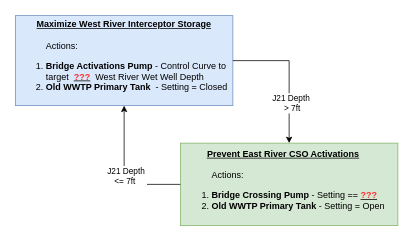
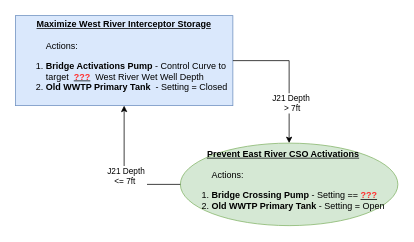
  <mxCell id="0" />
  <mxCell id="1" parent="0" />
  <mxCell id="2" value="&lt;b&gt;&lt;u&gt;Maximize West River Interceptor Storage&lt;/u&gt;&lt;/b&gt;&lt;div&gt;&lt;br&gt;&lt;/div&gt;&lt;blockquote style=&quot;margin: 0 0 0 40px; border: none; padding: 0px;&quot;&gt;&lt;div style=&quot;text-align: left;&quot;&gt;Actions:&lt;/div&gt;&lt;/blockquote&gt;&lt;div style=&quot;&quot;&gt;&lt;ol&gt;&lt;li style=&quot;text-align: left;&quot;&gt;&lt;b style=&quot;background-color: initial;&quot;&gt;Bridge Activations Pump&lt;/b&gt;&lt;span style=&quot;text-align: left; background-color: initial;&quot;&gt; - Control Curve to target&amp;nbsp; &lt;b&gt;&lt;u&gt;&lt;font color=&quot;#ff3333&quot;&gt;???&lt;/font&gt;&lt;/u&gt;&lt;/b&gt;&amp;nbsp; West River Wet Well Depth&lt;/span&gt;&lt;/li&gt;&lt;li style=&quot;text-align: left;&quot;&gt;&lt;span style=&quot;text-align: left; background-color: initial;&quot;&gt;&lt;b&gt;Old WWTP Primary Tank&amp;nbsp;&lt;/b&gt;&amp;nbsp;- Setting = Closed&lt;/span&gt;&lt;/li&gt;&lt;/ol&gt;&lt;/div&gt;" style="rounded=0;whiteSpace=wrap;html=1;fillColor=#dae8fc;strokeColor=#6c8ebf;" vertex="1" parent="1"><mxGeometry x="20" y="20" width="290" height="120" as="geometry" /></mxCell>
  <mxCell id="3" value="" style="endArrow=classic;html=1;rounded=0;entryX=0.5;entryY=0;entryDx=0;entryDy=0;exitX=1;exitY=0.5;exitDx=0;exitDy=0;edgeStyle=orthogonalEdgeStyle;" edge="1" parent="1" source="2" target="5"><mxGeometry width="50" height="50" relative="1" as="geometry"><mxPoint x="270" y="200" as="sourcePoint" /><mxPoint x="455" y="180" as="targetPoint" /></mxGeometry></mxCell>
  <mxCell id="4" value="J21 Depth&amp;nbsp;&lt;div&gt;&amp;gt; 7ft&lt;/div&gt;" style="edgeLabel;html=1;align=center;verticalAlign=middle;resizable=0;points=[];" vertex="1" connectable="0" parent="3"><mxGeometry x="0.421" y="3" relative="1" as="geometry"><mxPoint as="offset" /></mxGeometry></mxCell>
- <mxCell id="5" value="&lt;div style=&quot;text-align: center;&quot;&gt;&lt;b&gt;&lt;u&gt;Prevent East River CSO Activations&lt;/u&gt;&lt;/b&gt;&lt;/div&gt;&lt;div style=&quot;text-align: center;&quot;&gt;&lt;b&gt;&lt;u&gt;&lt;br&gt;&lt;/u&gt;&lt;/b&gt;&lt;/div&gt;&lt;blockquote style=&quot;margin: 0 0 0 40px; border: none; padding: 0px;&quot;&gt;&lt;div style=&quot;&quot;&gt;Actions:&lt;/div&gt;&lt;/blockquote&gt;&lt;div style=&quot;&quot;&gt;&lt;ol&gt;&lt;li style=&quot;&quot;&gt;&lt;b style=&quot;background-color: initial;&quot;&gt;Bridge Crossing Pump&lt;/b&gt;&lt;span style=&quot;background-color: initial;&quot;&gt; - Setting == &lt;u&gt;&lt;font color=&quot;#ff3333&quot;&gt;&lt;b&gt;???&lt;/b&gt;&lt;/font&gt;&lt;/u&gt;&lt;/span&gt;&lt;/li&gt;&lt;li style=&quot;&quot;&gt;&lt;span style=&quot;background-color: initial;&quot;&gt;&lt;b&gt;Old WWTP Primary Tank &lt;/b&gt;- Setting = Open&lt;/span&gt;&lt;/li&gt;&lt;/ol&gt;&lt;/div&gt;" style="rounded=0;whiteSpace=wrap;html=1;align=left;fillColor=#d5e8d4;strokeColor=#82b366;" vertex="1" parent="1"><mxGeometry x="240" y="190" width="290" height="110" as="geometry" /></mxCell>
+ <mxCell id="5" value="&lt;div style=&quot;text-align: center;&quot;&gt;&lt;b&gt;&lt;u&gt;Prevent East River CSO Activations&lt;/u&gt;&lt;/b&gt;&lt;/div&gt;&lt;div style=&quot;text-align: center;&quot;&gt;&lt;b&gt;&lt;u&gt;&lt;br&gt;&lt;/u&gt;&lt;/b&gt;&lt;/div&gt;&lt;blockquote style=&quot;margin: 0 0 0 40px; border: none; padding: 0px;&quot;&gt;&lt;div style=&quot;&quot;&gt;Actions:&lt;/div&gt;&lt;/blockquote&gt;&lt;div style=&quot;&quot;&gt;&lt;ol&gt;&lt;li style=&quot;&quot;&gt;&lt;b style=&quot;background-color: initial;&quot;&gt;Bridge Crossing Pump&lt;/b&gt;&lt;span style=&quot;background-color: initial;&quot;&gt; - Setting == &lt;u&gt;&lt;font color=&quot;#ff3333&quot;&gt;&lt;b&gt;???&lt;/b&gt;&lt;/font&gt;&lt;/u&gt;&lt;/span&gt;&lt;/li&gt;&lt;li style=&quot;&quot;&gt;&lt;span style=&quot;background-color: initial;&quot;&gt;&lt;b&gt;Old WWTP Primary Tank &lt;/b&gt;- Setting = Open&lt;/span&gt;&lt;/li&gt;&lt;/ol&gt;&lt;/div&gt;" style="ellipse;whiteSpace=wrap;html=1;align=left;fillColor=#d5e8d4;strokeColor=#82b366;" vertex="1" parent="1"><mxGeometry x="240" y="190" width="290" height="110" as="geometry" /></mxCell>
  <mxCell id="6" value="" style="endArrow=classic;html=1;rounded=0;exitX=0;exitY=0.5;exitDx=0;exitDy=0;entryX=0.5;entryY=1;entryDx=0;entryDy=0;edgeStyle=orthogonalEdgeStyle;" edge="1" parent="1" source="5" target="2"><mxGeometry width="50" height="50" relative="1" as="geometry"><mxPoint x="270" y="200" as="sourcePoint" /><mxPoint x="320" y="150" as="targetPoint" /></mxGeometry></mxCell>
  <mxCell id="7" value="J21 Depth&amp;nbsp;&lt;div&gt;&amp;lt;= 7ft&amp;nbsp;&amp;nbsp;&lt;/div&gt;" style="edgeLabel;html=1;align=center;verticalAlign=middle;resizable=0;points=[];" vertex="1" connectable="0" parent="6"><mxGeometry x="-0.029" y="-3" relative="1" as="geometry"><mxPoint as="offset" /></mxGeometry></mxCell>
